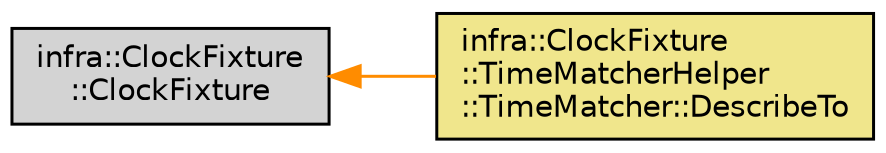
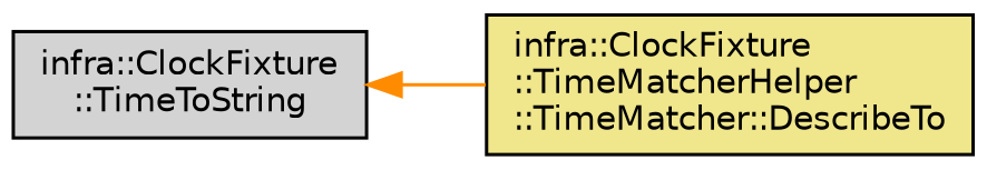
  digraph {
    rankdir=LR
    node [color=black fontname=Helvetica fontsize=10 shape=record style=filled]
-   n1 [fillcolor=lightgrey fontcolor=black height=0.2 label="infra::ClockFixture\l::ClockFixture" width=0.4]
+   n1 [fillcolor=lightgrey fontcolor=black height=0.2 label="infra::ClockFixture\l::TimeToString" width=0.4]
    n2 [fillcolor=khaki height=0.2 label="infra::ClockFixture\l::TimeMatcherHelper\l::TimeMatcher::DescribeTo" width=0.4]
    n1 -> n2 [color=darkorange dir=back fontname=Helvetica fontsize=10 labelfontname=Helvetica labelfontsize=10 style=solid]
  }
